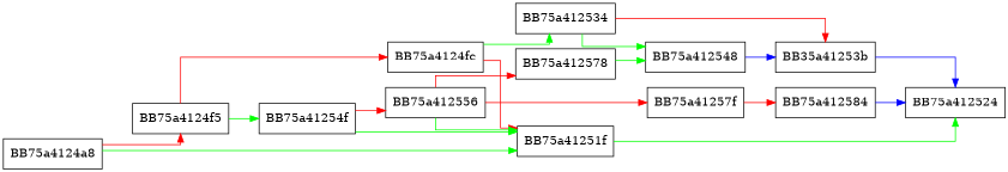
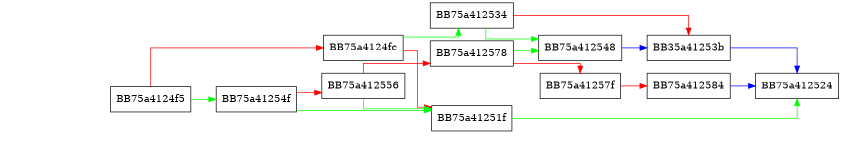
  digraph {
    rankdir=LR
    splines=ortho
    node [shape=box]
    edge [color=green]
-   BB75a4124a8
    BB75a41251f
    BB75a4124f5
    BB75a412524
    BB75a41254f
    BB75a4124fc
    BB75a412556
    BB75a412534
    BB75a412578
    BB75a412548
    n11 [label=BB35a41253b]
    BB75a41257f
    BB75a412584
-   BB75a4124a8 -> BB75a41251f
-   BB75a4124a8 -> BB75a4124f5 [color=red]
    BB75a41251f -> BB75a412524
    BB75a4124f5 -> BB75a41254f
    BB75a4124f5 -> BB75a4124fc [color=red]
    BB75a41254f -> BB75a41251f
    BB75a41254f -> BB75a412556 [color=red]
    BB75a4124fc -> BB75a41251f [color=red]
    BB75a4124fc -> BB75a412534
    BB75a412556 -> BB75a41251f
    BB75a412556 -> BB75a412578 [color=red]
    BB75a412534 -> BB75a412548
    BB75a412534 -> n11 [color=red]
    BB75a412578 -> BB75a412548
-   BB75a412556 -> BB75a41257f [color=red]
+   BB75a412578 -> BB75a41257f [color=red]
    BB75a412548 -> n11 [color=blue]
    n11 -> BB75a412524 [color=blue]
    BB75a41257f -> BB75a412584 [color=red]
    BB75a412584 -> BB75a412524 [color=blue]
  }
